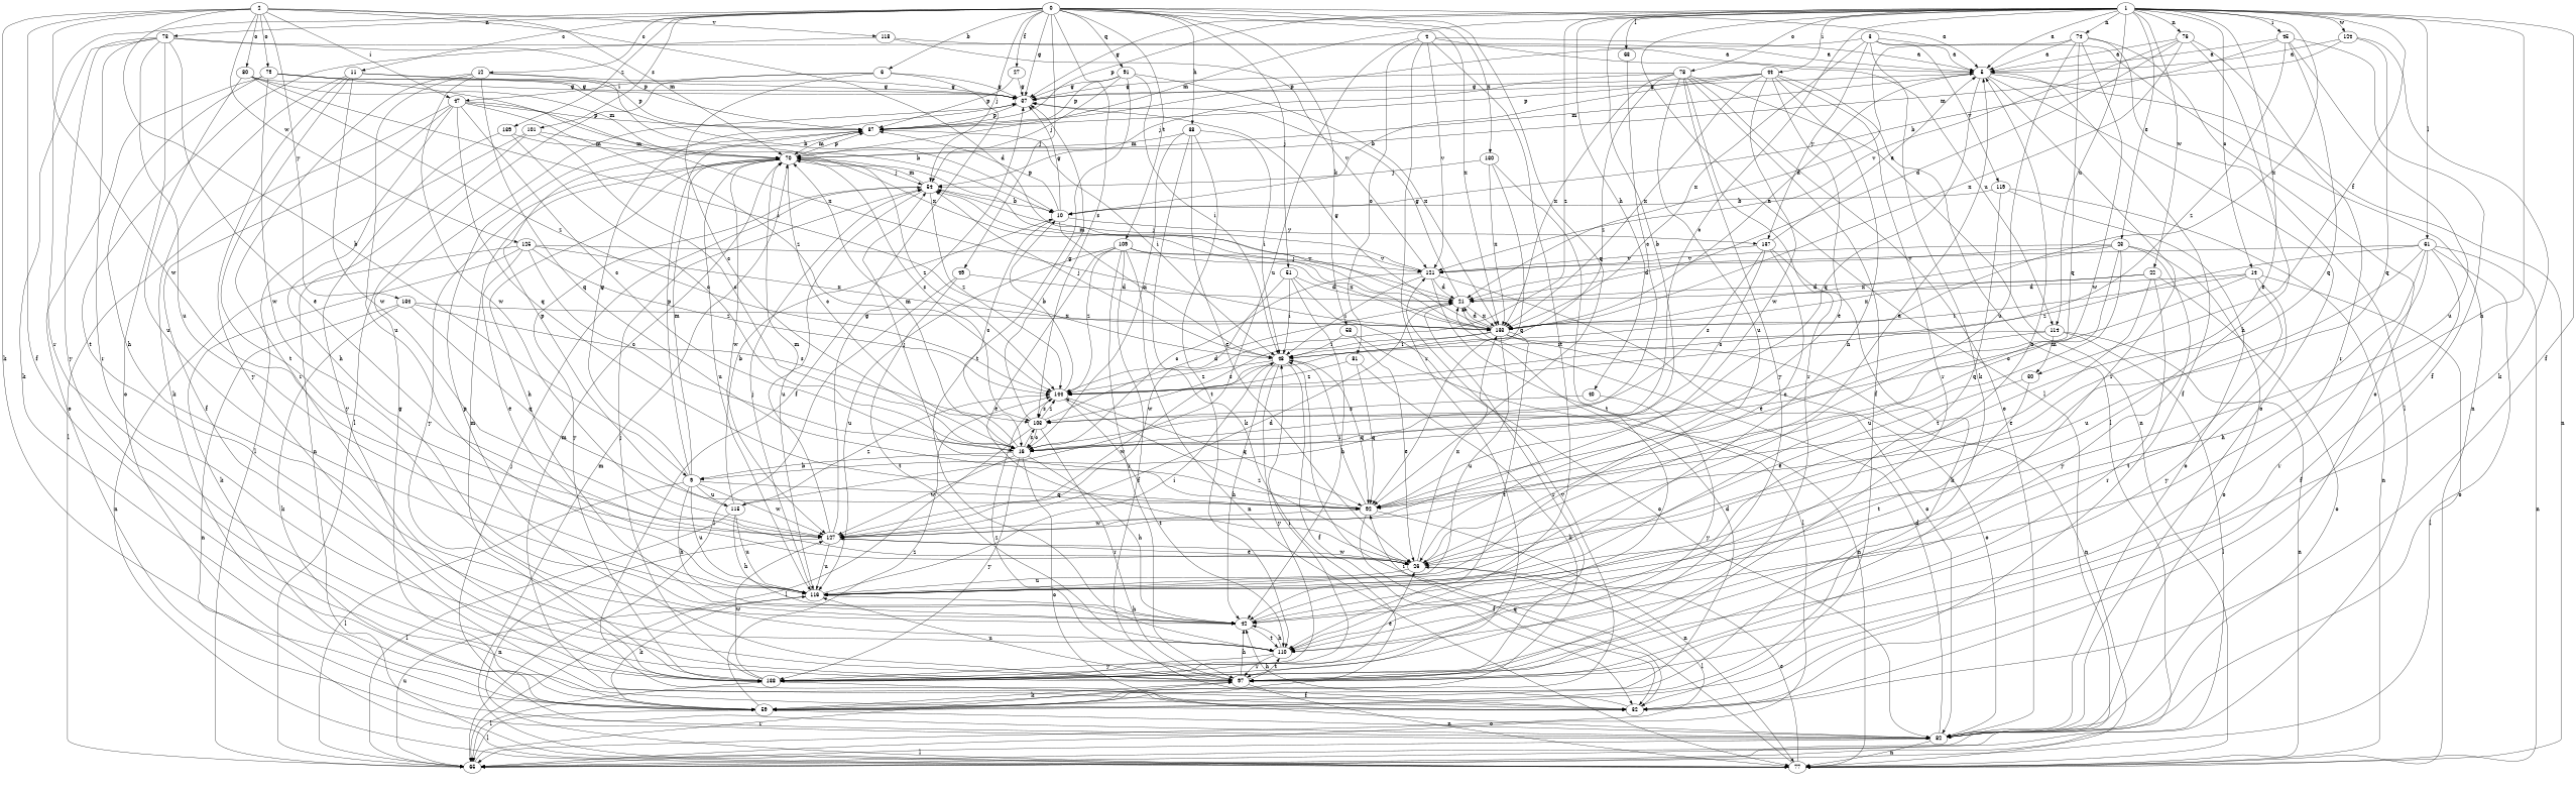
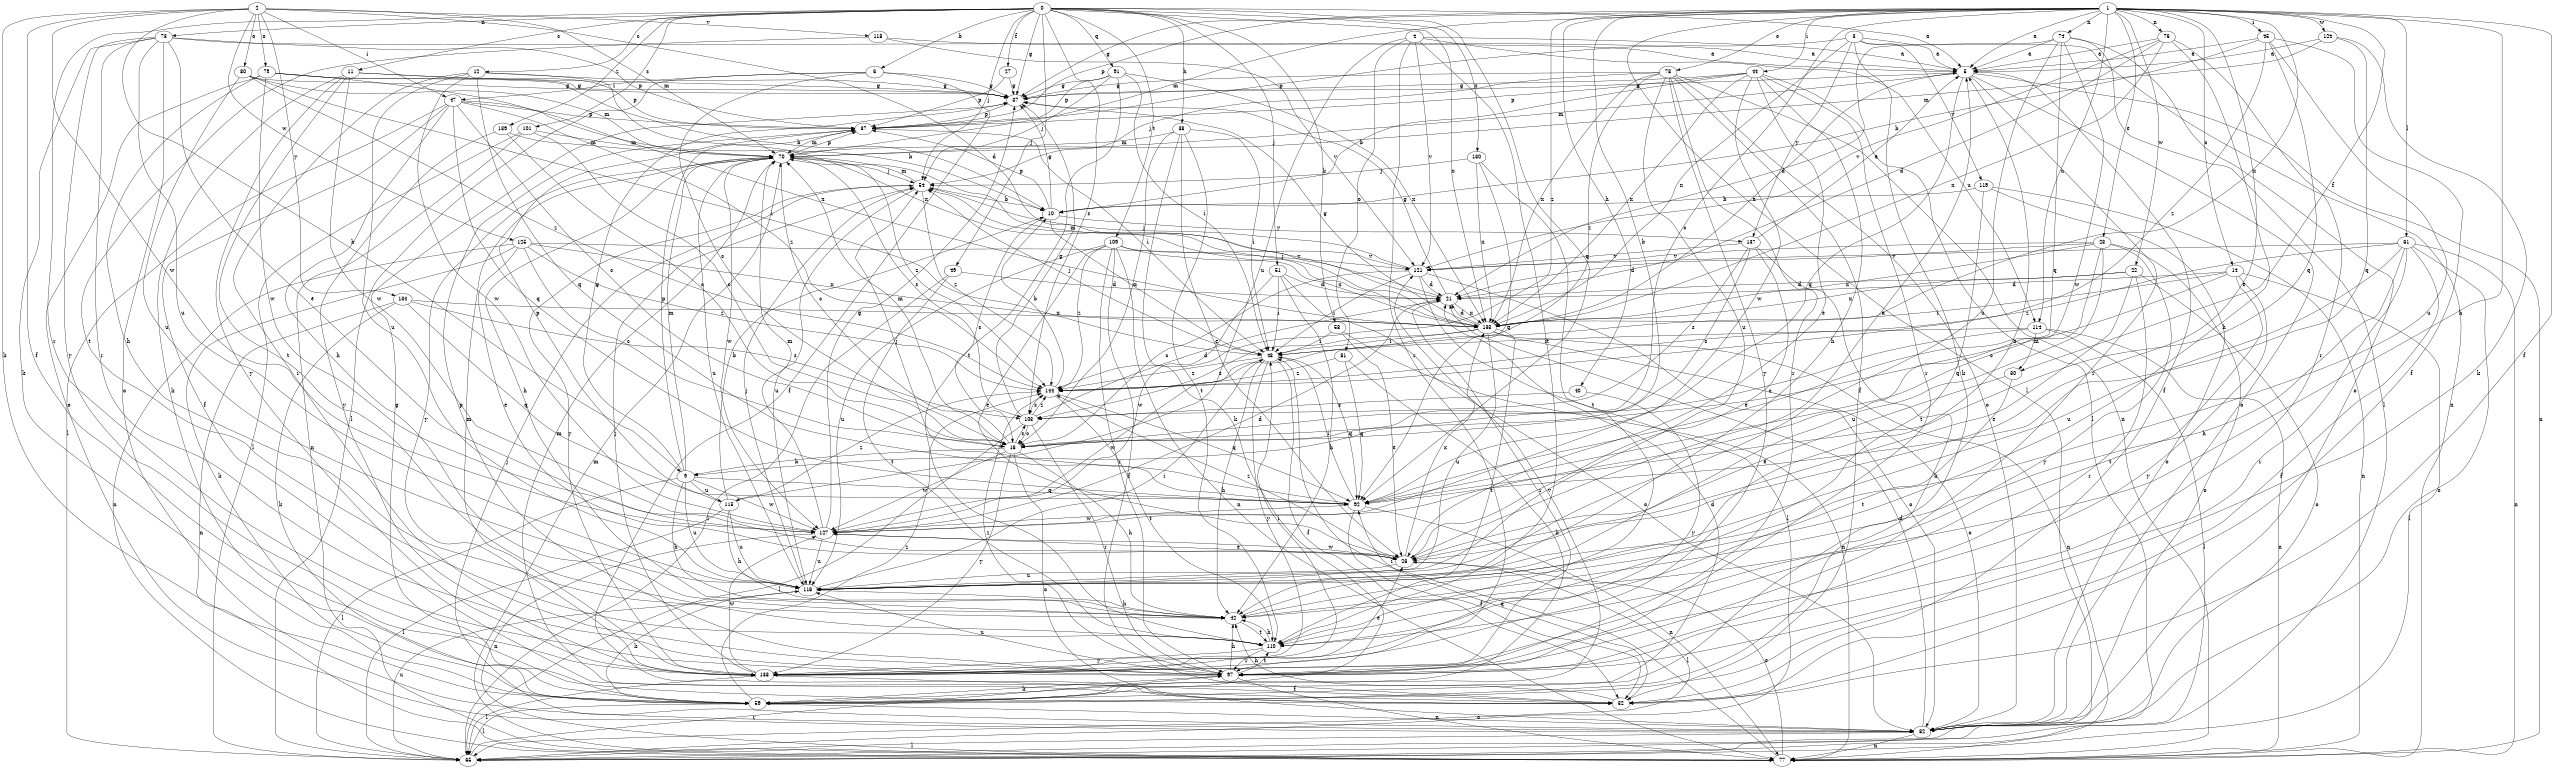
  strict digraph {
    0
    5
    6
    11
    12
    27
    37
    38
    49
    51
    54
    58
    73
    91
    92
    97
    101
    103
    109
    130
    133
    139
    32
    70
    77
    82
    16
    65
    47
    87
    59
    127
    110
    138
    116
    26
    48
    21
    42
    144
    10
    121
    1
    9
    14
    22
    23
    30
    40
    44
    45
    61
-   63
    74
    76
    78
    114
    124
    115
    2
    79
    80
    118
    125
    134
    3
    119
    137
    4
    81
    0 -> 5 [label=a]
    0 -> 6 [label=b]
    0 -> 11 [label=c]
    0 -> 12 [label=c]
    0 -> 27 [label=f]
    0 -> 37 [label=g]
    0 -> 38 [label=h]
    0 -> 49 [label=j]
    0 -> 51 [label=j]
    0 -> 54 [label=j]
    0 -> 58 [label=k]
    0 -> 73 [label=n]
    0 -> 91 [label=q]
    0 -> 92 [label=q]
    0 -> 97 [label=r]
    0 -> 101 [label=s]
    0 -> 103 [label=s]
    0 -> 109 [label=t]
    0 -> 130 [label=x]
    0 -> 133 [label=x]
    0 -> 139 [label=z]
    5 -> 37 [label=g]
    5 -> 92 [label=q]
    5 -> 97 [label=r]
    5 -> 32 [label=f]
    5 -> 70 [label=m]
    5 -> 77 [label=n]
    5 -> 82 [label=o]
    6 -> 37 [label=g]
    6 -> 32 [label=f]
    6 -> 16 [label=c]
    6 -> 65 [label=l]
    6 -> 47 [label=i]
    11 -> 37 [label=g]
    11 -> 87 [label=p]
    11 -> 59 [label=k]
    11 -> 127 [label=w]
    11 -> 110 [label=t]
    11 -> 138 [label=y]
    12 -> 37 [label=g]
    12 -> 92 [label=q]
    12 -> 97 [label=r]
    12 -> 133 [label=x]
    12 -> 127 [label=w]
    12 -> 116 [label=u]
    27 -> 37 [label=g]
    27 -> 87 [label=p]
    37 -> 87 [label=p]
    38 -> 70 [label=m]
    38 -> 16 [label=c]
    38 -> 59 [label=k]
    38 -> 110 [label=t]
    38 -> 26 [label=e]
    38 -> 48 [label=i]
    49 -> 65 [label=l]
    49 -> 110 [label=t]
    49 -> 21 [label=d]
    51 -> 82 [label=o]
    51 -> 127 [label=w]
    51 -> 48 [label=i]
    51 -> 21 [label=d]
    51 -> 42 [label=h]
    54 -> 70 [label=m]
    54 -> 138 [label=y]
    54 -> 116 [label=u]
    54 -> 144 [label=z]
    54 -> 10 [label=b]
    58 -> 77 [label=n]
    58 -> 26 [label=e]
    58 -> 48 [label=i]
    73 -> 5 [label=a]
    73 -> 97 [label=r]
    73 -> 82 [label=o]
    73 -> 87 [label=p]
    73 -> 59 [label=k]
    73 -> 138 [label=y]
    73 -> 116 [label=u]
    73 -> 26 [label=e]
    91 -> 37 [label=g]
    91 -> 54 [label=j]
    91 -> 133 [label=x]
    91 -> 87 [label=p]
    91 -> 110 [label=t]
    91 -> 48 [label=i]
    92 -> 54 [label=j]
    92 -> 32 [label=f]
    92 -> 77 [label=n]
    92 -> 127 [label=w]
    92 -> 48 [label=i]
    97 -> 77 [label=n]
    97 -> 87 [label=p]
    97 -> 59 [label=k]
    97 -> 110 [label=t]
    97 -> 116 [label=u]
    97 -> 42 [label=h]
    97 -> 144 [label=z]
    101 -> 70 [label=m]
    101 -> 77 [label=n]
    101 -> 16 [label=c]
    101 -> 65 [label=l]
    103 -> 37 [label=g]
    103 -> 97 [label=r]
    103 -> 16 [label=c]
    103 -> 65 [label=l]
    103 -> 21 [label=d]
    103 -> 144 [label=z]
    109 -> 97 [label=r]
    109 -> 133 [label=x]
    109 -> 32 [label=f]
    109 -> 77 [label=n]
    109 -> 116 [label=u]
    109 -> 26 [label=e]
    109 -> 144 [label=z]
    109 -> 121 [label=v]
    130 -> 54 [label=j]
    130 -> 92 [label=q]
    130 -> 133 [label=x]
    130 -> 110 [label=t]
    133 -> 5 [label=a]
    133 -> 37 [label=g]
    133 -> 54 [label=j]
    133 -> 103 [label=s]
    133 -> 77 [label=n]
    133 -> 82 [label=o]
    133 -> 110 [label=t]
    133 -> 116 [label=u]
    133 -> 48 [label=i]
    133 -> 21 [label=d]
    139 -> 70 [label=m]
    139 -> 16 [label=c]
    139 -> 138 [label=y]
    32 -> 92 [label=q]
    32 -> 70 [label=m]
    32 -> 42 [label=h]
    70 -> 54 [label=j]
    70 -> 103 [label=s]
    70 -> 16 [label=c]
    70 -> 87 [label=p]
    70 -> 127 [label=w]
    70 -> 138 [label=y]
    70 -> 116 [label=u]
    70 -> 42 [label=h]
    70 -> 144 [label=z]
    77 -> 70 [label=m]
    77 -> 26 [label=e]
    77 -> 48 [label=i]
    82 -> 54 [label=j]
    82 -> 77 [label=n]
    82 -> 65 [label=l]
    82 -> 21 [label=d]
    16 -> 103 [label=s]
    16 -> 70 [label=m]
    16 -> 82 [label=o]
    16 -> 127 [label=w]
    16 -> 138 [label=y]
    16 -> 42 [label=h]
    16 -> 9 [label=b]
    65 -> 97 [label=r]
    65 -> 116 [label=u]
    47 -> 92 [label=q]
    47 -> 32 [label=f]
    47 -> 16 [label=c]
    47 -> 65 [label=l]
    47 -> 87 [label=p]
    47 -> 42 [label=h]
    47 -> 144 [label=z]
    47 -> 10 [label=b]
    87 -> 70 [label=m]
    87 -> 48 [label=i]
    59 -> 37 [label=g]
    59 -> 82 [label=o]
    59 -> 65 [label=l]
    59 -> 21 [label=d]
    59 -> 144 [label=z]
    59 -> 121 [label=v]
    127 -> 37 [label=g]
    127 -> 70 [label=m]
    127 -> 77 [label=n]
    127 -> 116 [label=u]
    127 -> 26 [label=e]
    127 -> 21 [label=d]
    110 -> 97 [label=r]
    110 -> 138 [label=y]
    110 -> 42 [label=h]
    138 -> 54 [label=j]
    138 -> 32 [label=f]
    138 -> 70 [label=m]
    138 -> 65 [label=l]
    138 -> 127 [label=w]
    138 -> 26 [label=e]
    138 -> 48 [label=i]
    116 -> 54 [label=j]
    116 -> 59 [label=k]
    116 -> 48 [label=i]
    116 -> 42 [label=h]
    26 -> 5 [label=a]
    26 -> 133 [label=x]
    26 -> 65 [label=l]
    26 -> 127 [label=w]
    26 -> 116 [label=u]
    26 -> 144 [label=z]
    48 -> 54 [label=j]
    48 -> 92 [label=q]
    48 -> 32 [label=f]
    48 -> 127 [label=w]
    48 -> 138 [label=y]
    48 -> 42 [label=h]
    48 -> 144 [label=z]
    21 -> 37 [label=g]
    21 -> 97 [label=r]
    21 -> 133 [label=x]
    21 -> 70 [label=m]
    42 -> 5 [label=a]
    42 -> 110 [label=t]
    144 -> 92 [label=q]
    144 -> 103 [label=s]
    144 -> 110 [label=t]
    144 -> 10 [label=b]
    10 -> 37 [label=g]
    10 -> 16 [label=c]
    10 -> 87 [label=p]
    10 -> 48 [label=i]
    10 -> 137 [label=y]
    121 -> 54 [label=j]
    121 -> 82 [label=o]
    121 -> 16 [label=c]
    121 -> 65 [label=l]
    121 -> 48 [label=i]
    121 -> 21 [label=d]
    1 -> 5 [label=a]
    1 -> 37 [label=g]
    1 -> 133 [label=x]
    1 -> 32 [label=f]
    1 -> 70 [label=m]
    1 -> 16 [label=c]
    1 -> 65 [label=l]
    1 -> 87 [label=p]
    1 -> 26 [label=e]
    1 -> 42 [label=h]
    1 -> 144 [label=z]
    1 -> 9 [label=b]
    1 -> 14 [label=c]
    1 -> 22 [label=w]
    1 -> 23 [label=e]
    1 -> 30 [label=f]
    1 -> 40 [label=h]
    1 -> 44 [label=i]
    1 -> 45 [label=i]
    1 -> 61 [label=l]
-   1 -> 63 [label=l]
    1 -> 74 [label=n]
    1 -> 76 [label=n]
    1 -> 78 [label=o]
    1 -> 114 [label=u]
    1 -> 124 [label=w]
    9 -> 37 [label=g]
    9 -> 92 [label=q]
    9 -> 70 [label=m]
    9 -> 65 [label=l]
    9 -> 87 [label=p]
    9 -> 127 [label=w]
    9 -> 116 [label=u]
    9 -> 42 [label=h]
    9 -> 115 [label=u]
    14 -> 16 [label=c]
    14 -> 65 [label=l]
    14 -> 110 [label=t]
    14 -> 138 [label=y]
    14 -> 48 [label=i]
    14 -> 21 [label=d]
    22 -> 97 [label=r]
    22 -> 133 [label=x]
    22 -> 82 [label=o]
    22 -> 26 [label=e]
    22 -> 21 [label=d]
    23 -> 92 [label=q]
    23 -> 133 [label=x]
    23 -> 82 [label=o]
    23 -> 138 [label=y]
    23 -> 116 [label=u]
    23 -> 21 [label=d]
    23 -> 121 [label=v]
    30 -> 110 [label=t]
    30 -> 26 [label=e]
    40 -> 103 [label=s]
    40 -> 138 [label=y]
    44 -> 37 [label=g]
    44 -> 97 [label=r]
    44 -> 133 [label=x]
    44 -> 65 [label=l]
    44 -> 87 [label=p]
    44 -> 127 [label=w]
    44 -> 26 [label=e]
    44 -> 42 [label=h]
    44 -> 10 [label=b]
    45 -> 5 [label=a]
    45 -> 92 [label=q]
    45 -> 32 [label=f]
    45 -> 116 [label=u]
    45 -> 144 [label=z]
    45 -> 10 [label=b]
    61 -> 97 [label=r]
    61 -> 32 [label=f]
    61 -> 77 [label=n]
    61 -> 82 [label=o]
    61 -> 116 [label=u]
    61 -> 42 [label=h]
    61 -> 144 [label=z]
    61 -> 121 [label=v]
-   63 -> 16 [label=c]
    74 -> 5 [label=a]
    74 -> 92 [label=q]
    74 -> 82 [label=o]
    74 -> 65 [label=l]
    74 -> 127 [label=w]
    74 -> 116 [label=u]
    74 -> 21 [label=d]
    76 -> 5 [label=a]
    76 -> 97 [label=r]
    76 -> 133 [label=x]
    76 -> 21 [label=d]
    76 -> 42 [label=h]
    76 -> 121 [label=v]
    78 -> 37 [label=g]
    78 -> 54 [label=j]
    78 -> 97 [label=r]
    78 -> 133 [label=x]
    78 -> 32 [label=f]
    78 -> 77 [label=n]
    78 -> 82 [label=o]
    78 -> 138 [label=y]
    78 -> 116 [label=u]
    78 -> 144 [label=z]
    114 -> 77 [label=n]
    114 -> 16 [label=c]
    114 -> 65 [label=l]
    114 -> 48 [label=i]
    114 -> 30 [label=m]
    124 -> 5 [label=a]
    124 -> 92 [label=q]
    124 -> 70 [label=m]
    124 -> 59 [label=k]
    115 -> 65 [label=l]
    115 -> 87 [label=p]
    115 -> 116 [label=u]
    115 -> 42 [label=h]
    115 -> 144 [label=z]
    115 -> 10 [label=b]
    2 -> 32 [label=f]
    2 -> 70 [label=m]
    2 -> 47 [label=i]
    2 -> 59 [label=k]
    2 -> 127 [label=w]
    2 -> 21 [label=d]
    2 -> 9 [label=b]
    2 -> 79 [label=o]
    2 -> 80 [label=o]
    2 -> 118 [label=v]
    2 -> 125 [label=w]
    2 -> 134 [label=y]
    79 -> 37 [label=g]
    79 -> 133 [label=x]
    79 -> 82 [label=o]
    79 -> 127 [label=w]
    79 -> 42 [label=h]
    79 -> 10 [label=b]
    80 -> 37 [label=g]
    80 -> 70 [label=m]
    80 -> 116 [label=u]
    80 -> 48 [label=i]
    80 -> 144 [label=z]
    118 -> 5 [label=a]
    118 -> 110 [label=t]
    118 -> 121 [label=v]
    125 -> 133 [label=x]
    125 -> 77 [label=n]
    125 -> 16 [label=c]
    125 -> 59 [label=k]
    125 -> 26 [label=e]
    125 -> 144 [label=z]
    125 -> 121 [label=v]
    134 -> 92 [label=q]
    134 -> 103 [label=s]
    134 -> 133 [label=x]
    134 -> 77 [label=n]
    134 -> 59 [label=k]
    3 -> 5 [label=a]
    3 -> 133 [label=x]
    3 -> 77 [label=n]
    3 -> 87 [label=p]
    3 -> 59 [label=k]
    3 -> 119 [label=v]
    3 -> 137 [label=y]
    119 -> 77 [label=n]
    119 -> 82 [label=o]
    119 -> 110 [label=t]
    119 -> 10 [label=b]
    137 -> 5 [label=a]
    137 -> 103 [label=s]
    137 -> 16 [label=c]
    137 -> 59 [label=k]
    137 -> 26 [label=e]
    137 -> 121 [label=v]
    4 -> 5 [label=a]
    4 -> 97 [label=r]
    4 -> 110 [label=t]
    4 -> 121 [label=v]
    4 -> 114 [label=u]
    4 -> 115 [label=u]
    4 -> 81 [label=o]
    81 -> 92 [label=q]
    81 -> 59 [label=k]
    81 -> 144 [label=z]
  }
